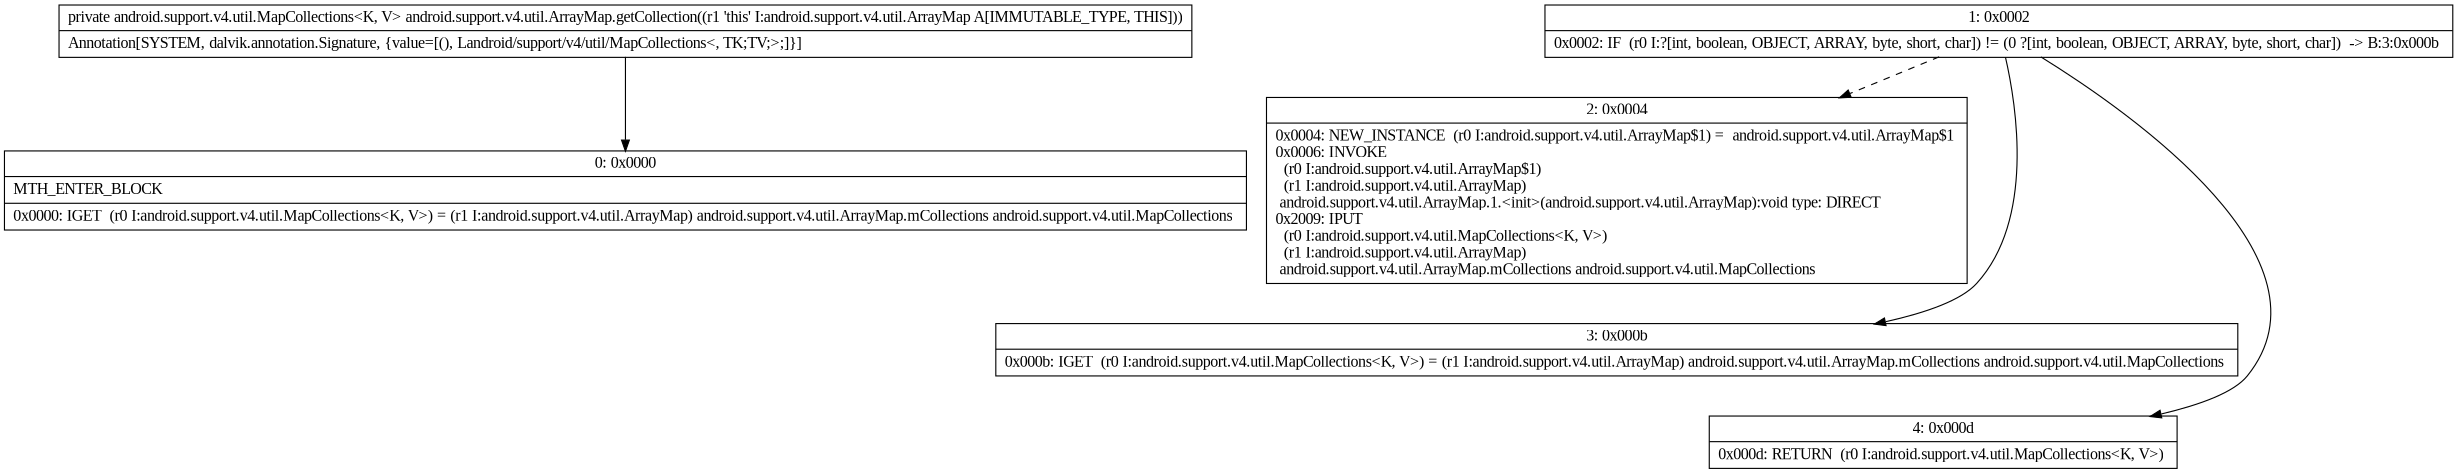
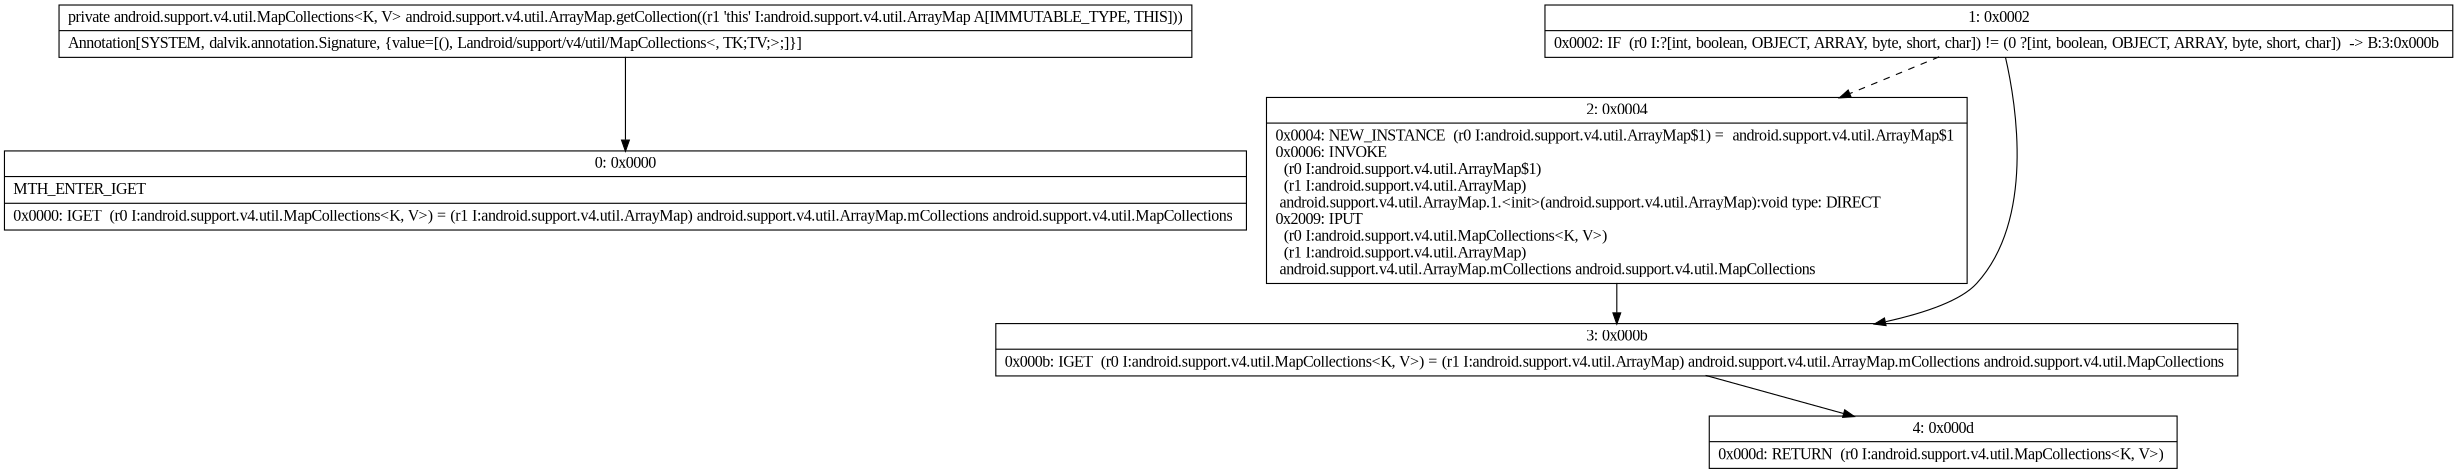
  digraph {
    fontname="Liberation Serif"
    node [fontname="Liberation Serif" shape=record]
    edge [fontname="Liberation Serif"]
-   n1 [label="{0\:\ 0x0000|MTH_ENTER_BLOCK\l|0x0000: IGET  (r0 I:android.support.v4.util.MapCollections\<K, V\>) = (r1 I:android.support.v4.util.ArrayMap) android.support.v4.util.ArrayMap.mCollections android.support.v4.util.MapCollections \l}"]
+   n1 [label="{0\:\ 0x0000|MTH_ENTER_IGET\l|0x0000: IGET  (r0 I:android.support.v4.util.MapCollections\<K, V\>) = (r1 I:android.support.v4.util.ArrayMap) android.support.v4.util.ArrayMap.mCollections android.support.v4.util.MapCollections \l}"]
    n2 [label="{1\:\ 0x0002|0x0002: IF  (r0 I:?[int, boolean, OBJECT, ARRAY, byte, short, char]) != (0 ?[int, boolean, OBJECT, ARRAY, byte, short, char])  \-\> B:3:0x000b \l}"]
    n3 [label="{2\:\ 0x0004|0x0004: NEW_INSTANCE  (r0 I:android.support.v4.util.ArrayMap$1) =  android.support.v4.util.ArrayMap$1 \l0x0006: INVOKE  \l  (r0 I:android.support.v4.util.ArrayMap$1)\l  (r1 I:android.support.v4.util.ArrayMap)\l android.support.v4.util.ArrayMap.1.\<init\>(android.support.v4.util.ArrayMap):void type: DIRECT \l0x2009: IPUT  \l  (r0 I:android.support.v4.util.MapCollections\<K, V\>)\l  (r1 I:android.support.v4.util.ArrayMap)\l android.support.v4.util.ArrayMap.mCollections android.support.v4.util.MapCollections \l}"]
    n4 [label="{3\:\ 0x000b|0x000b: IGET  (r0 I:android.support.v4.util.MapCollections\<K, V\>) = (r1 I:android.support.v4.util.ArrayMap) android.support.v4.util.ArrayMap.mCollections android.support.v4.util.MapCollections \l}"]
    n5 [label="{4\:\ 0x000d|0x000d: RETURN  (r0 I:android.support.v4.util.MapCollections\<K, V\>) \l}"]
    n6 [label="{private android.support.v4.util.MapCollections\<K, V\> android.support.v4.util.ArrayMap.getCollection((r1 'this' I:android.support.v4.util.ArrayMap A[IMMUTABLE_TYPE, THIS]))  | Annotation[SYSTEM, dalvik.annotation.Signature, \{value=[(), Landroid\/support\/v4\/util\/MapCollections\<, TK;TV;\>;]\}]\l}"]
    n2 -> n3 [style=dashed]
    n2 -> n4
-   n2 -> n5
+   n3 -> n4
+   n4 -> n5
    n6 -> n1
  }
